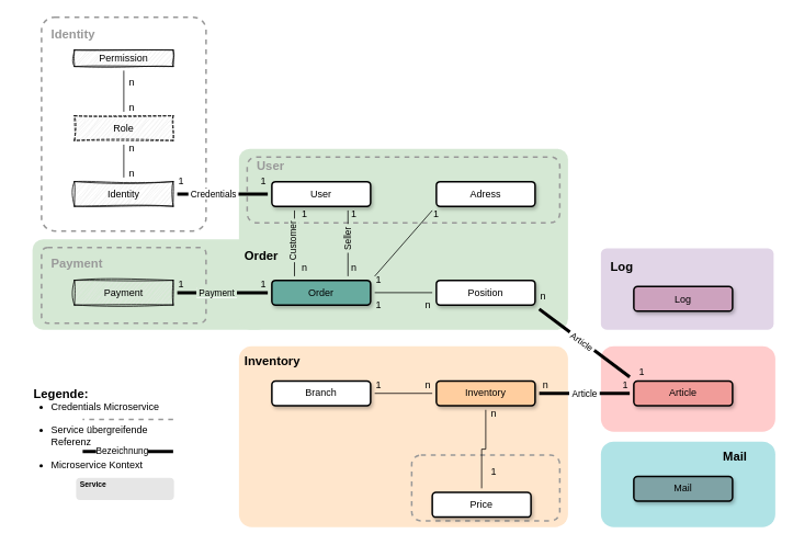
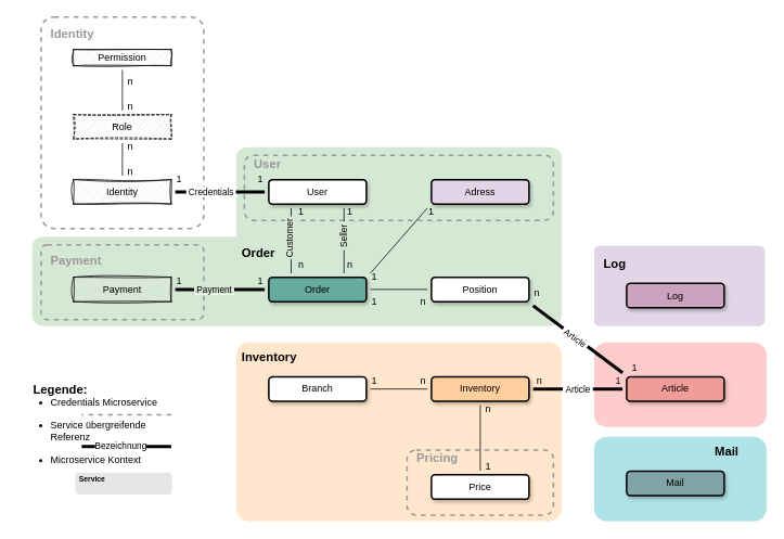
  <mxCell id="0" />
  <mxCell id="1" parent="0" />
  <mxCell id="2" value="" style="rounded=1;whiteSpace=wrap;html=1;fillColor=#d5e8d4;strokeColor=none;glass=0;arcSize=12;shadow=0;" parent="1" vertex="1"><mxGeometry x="39" y="290" width="287" height="110" as="geometry" /></mxCell>
  <mxCell id="3" value="" style="rounded=1;whiteSpace=wrap;html=1;fillColor=#ffcccc;strokeColor=none;arcSize=15;" parent="1" vertex="1"><mxGeometry x="730" y="420" width="212" height="104" as="geometry" /></mxCell>
  <mxCell id="4" value="" style="rounded=1;whiteSpace=wrap;html=1;fillColor=#E1D5E7;strokeColor=none;glass=0;arcSize=7;shadow=0;" parent="1" vertex="1"><mxGeometry x="730" y="301" width="210" height="99" as="geometry" /></mxCell>
  <mxCell id="5" value="" style="rounded=1;whiteSpace=wrap;html=1;fillColor=#FFE6CC;strokeColor=none;glass=0;arcSize=7;shadow=0;" parent="1" vertex="1"><mxGeometry x="290" y="420" width="400" height="220" as="geometry" /></mxCell>
  <mxCell id="6" value="" style="rounded=1;whiteSpace=wrap;html=1;fillColor=#d5e8d4;strokeColor=none;glass=0;arcSize=6;shadow=0;" parent="1" vertex="1"><mxGeometry x="290" y="180" width="400" height="220" as="geometry" /></mxCell>
  <mxCell id="7" value="" style="rounded=1;whiteSpace=wrap;html=1;fillColor=none;strokeColor=#999999;fontColor=#333333;strokeWidth=2;dashed=1;arcSize=14;" parent="1" vertex="1"><mxGeometry x="300" y="190" width="380" height="80" as="geometry" /></mxCell>
  <mxCell id="8" value="" style="rounded=1;whiteSpace=wrap;html=1;fillColor=none;strokeColor=#999999;fontColor=#333333;strokeWidth=2;dashed=1;arcSize=8;" parent="1" vertex="1"><mxGeometry x="50" y="20" width="200" height="260" as="geometry" /></mxCell>
  <mxCell id="9" style="edgeStyle=orthogonalEdgeStyle;rounded=0;orthogonalLoop=1;jettySize=auto;html=1;entryX=1;entryY=0.5;entryDx=0;entryDy=0;strokeWidth=4;endArrow=none;endFill=0;" parent="1" source="11" target="24" edge="1"><mxGeometry relative="1" as="geometry" /></mxCell>
  <mxCell id="10" value="&amp;nbsp;Credentials&amp;nbsp;" style="edgeLabel;html=1;align=center;verticalAlign=middle;resizable=0;points=[];" parent="9" vertex="1" connectable="0"><mxGeometry x="0.01" y="1" relative="1" as="geometry"><mxPoint x="-11" y="-2" as="offset" /></mxGeometry></mxCell>
  <mxCell id="11" value="User" style="rounded=1;whiteSpace=wrap;html=1;strokeWidth=2;perimeterSpacing=5;fillColor=#FFFFFF;shadow=1;" parent="1" vertex="1"><mxGeometry x="330" y="220" width="120" height="30" as="geometry" /></mxCell>
  <mxCell id="12" value="Order" style="text;html=1;align=left;verticalAlign=middle;whiteSpace=wrap;rounded=0;fontStyle=1;fontSize=15;" parent="1" vertex="1"><mxGeometry x="295" y="300" width="60" height="20" as="geometry" /></mxCell>
  <mxCell id="13" style="edgeStyle=orthogonalEdgeStyle;rounded=0;orthogonalLoop=1;jettySize=auto;html=1;exitX=0.25;exitY=0;exitDx=0;exitDy=0;entryX=0.25;entryY=1;entryDx=0;entryDy=0;endArrow=none;endFill=0;" parent="1" source="17" target="11" edge="1"><mxGeometry relative="1" as="geometry" /></mxCell>
  <mxCell id="14" value="&amp;nbsp;Customer&amp;nbsp;" style="edgeLabel;html=1;align=center;verticalAlign=middle;resizable=0;points=[];labelBackgroundColor=#D5E8D4;rotation=-90;" parent="13" vertex="1" connectable="0"><mxGeometry x="0.336" y="1" relative="1" as="geometry"><mxPoint x="-1" y="11" as="offset" /></mxGeometry></mxCell>
  <mxCell id="15" style="rounded=0;orthogonalLoop=1;jettySize=auto;html=1;exitX=1;exitY=0;exitDx=0;exitDy=0;entryX=0;entryY=1;entryDx=0;entryDy=0;endArrow=none;endFill=0;" parent="1" source="17" target="35" edge="1"><mxGeometry relative="1" as="geometry" /></mxCell>
  <mxCell id="16" style="edgeStyle=orthogonalEdgeStyle;rounded=0;orthogonalLoop=1;jettySize=auto;html=1;entryX=0;entryY=0.5;entryDx=0;entryDy=0;endArrow=none;endFill=0;" parent="1" source="17" target="19" edge="1"><mxGeometry relative="1" as="geometry" /></mxCell>
  <mxCell id="17" value="Order" style="rounded=1;whiteSpace=wrap;html=1;strokeWidth=2;perimeterSpacing=5;fillColor=#67AB9F;shadow=1;" parent="1" vertex="1"><mxGeometry x="330" y="340" width="120" height="30" as="geometry" /></mxCell>
  <mxCell id="18" value="Log" style="rounded=1;whiteSpace=wrap;html=1;strokeWidth=2;perimeterSpacing=5;fillColor=#CDA2BE;shadow=1;" parent="1" vertex="1"><mxGeometry x="770" y="347.5" width="120" height="30" as="geometry" /></mxCell>
  <mxCell id="19" value="Position" style="rounded=1;whiteSpace=wrap;html=1;strokeWidth=2;perimeterSpacing=5;shadow=1;" parent="1" vertex="1"><mxGeometry x="530" y="340" width="120" height="30" as="geometry" /></mxCell>
  <mxCell id="20" value="Inventory" style="rounded=1;whiteSpace=wrap;html=1;strokeWidth=2;perimeterSpacing=5;shadow=1;fillColor=#FFCE9F;" parent="1" vertex="1"><mxGeometry x="530" y="462.46" width="120" height="30" as="geometry" /></mxCell>
  <mxCell id="21" value="Article" style="rounded=1;whiteSpace=wrap;html=1;strokeWidth=2;perimeterSpacing=5;fillColor=#F19C99;shadow=1;" parent="1" vertex="1"><mxGeometry x="770" y="462.46" width="120" height="30" as="geometry" /></mxCell>
  <mxCell id="22" style="edgeStyle=orthogonalEdgeStyle;rounded=0;orthogonalLoop=1;jettySize=auto;html=1;entryX=0;entryY=0.5;entryDx=0;entryDy=0;endArrow=none;endFill=0;" parent="1" source="23" target="20" edge="1"><mxGeometry relative="1" as="geometry" /></mxCell>
  <mxCell id="23" value="Branch" style="rounded=1;whiteSpace=wrap;html=1;strokeWidth=2;perimeterSpacing=5;shadow=1;" parent="1" vertex="1"><mxGeometry x="330" y="462.46" width="120" height="30" as="geometry" /></mxCell>
  <mxCell id="24" value="Identity" style="rounded=0;whiteSpace=wrap;html=1;sketch=1;curveFitting=1;jiggle=2;fillColor=#E6E6E6;perimeterSpacing=5;" parent="1" vertex="1"><mxGeometry x="90" y="220" width="120" height="30" as="geometry" /></mxCell>
  <mxCell id="25" value="Role" style="rounded=0;whiteSpace=wrap;html=1;sketch=1;curveFitting=1;jiggle=2;fillColor=#E6E6E6;perimeterSpacing=5;dashed=1;" parent="1" vertex="1"><mxGeometry x="90" y="140" width="120" height="30" as="geometry" /></mxCell>
  <mxCell id="26" style="edgeStyle=orthogonalEdgeStyle;rounded=0;orthogonalLoop=1;jettySize=auto;html=1;endArrow=none;endFill=0;" parent="1" source="27" target="25" edge="1"><mxGeometry relative="1" as="geometry" /></mxCell>
  <mxCell id="27" value="Permission" style="rounded=0;whiteSpace=wrap;html=1;sketch=1;curveFitting=1;jiggle=2;fillColor=#E6E6E6;perimeterSpacing=5;" parent="1" vertex="1"><mxGeometry x="90" y="60" width="120" height="20" as="geometry" /></mxCell>
  <mxCell id="28" value="n" style="text;html=1;align=center;verticalAlign=middle;whiteSpace=wrap;rounded=0;" parent="1" vertex="1"><mxGeometry x="150" y="200" width="20" height="20" as="geometry" /></mxCell>
  <mxCell id="29" value="n" style="text;html=1;align=center;verticalAlign=middle;whiteSpace=wrap;rounded=0;" parent="1" vertex="1"><mxGeometry x="150" y="120" width="20" height="20" as="geometry" /></mxCell>
  <mxCell id="30" value="n" style="text;html=1;align=center;verticalAlign=middle;whiteSpace=wrap;rounded=0;" parent="1" vertex="1"><mxGeometry x="150" y="170" width="20" height="20" as="geometry" /></mxCell>
  <mxCell id="31" style="edgeStyle=orthogonalEdgeStyle;rounded=0;orthogonalLoop=1;jettySize=auto;html=1;endArrow=none;endFill=0;exitX=0.5;exitY=1;exitDx=0;exitDy=0;entryX=0.5;entryY=0;entryDx=0;entryDy=0;" parent="1" source="25" target="24" edge="1"><mxGeometry relative="1" as="geometry"><mxPoint x="149.48" y="180" as="sourcePoint" /><mxPoint x="149.48" y="220" as="targetPoint" /></mxGeometry></mxCell>
  <mxCell id="32" value="n" style="text;html=1;align=center;verticalAlign=middle;whiteSpace=wrap;rounded=0;" parent="1" vertex="1"><mxGeometry x="150" y="90" width="20" height="20" as="geometry" /></mxCell>
  <mxCell id="33" value="Identity" style="text;html=1;align=left;verticalAlign=middle;whiteSpace=wrap;rounded=0;fontStyle=1;fontSize=15;fontColor=#999999;" parent="1" vertex="1"><mxGeometry x="60" y="30" width="60" height="20" as="geometry" /></mxCell>
  <mxCell id="34" value="&lt;font color=&quot;#999999&quot;&gt;User&lt;/font&gt;" style="text;html=1;align=left;verticalAlign=middle;whiteSpace=wrap;rounded=0;fontStyle=1;fontSize=15;strokeColor=none;" parent="1" vertex="1"><mxGeometry x="310" y="190" width="60" height="20" as="geometry" /></mxCell>
- <mxCell id="35" value="Adress" style="rounded=1;whiteSpace=wrap;html=1;strokeWidth=2;perimeterSpacing=5;shadow=1;" parent="1" vertex="1"><mxGeometry x="530" y="220" width="120" height="30" as="geometry" /></mxCell>
+ <mxCell id="35" value="Adress" style="rounded=1;whiteSpace=wrap;html=1;strokeWidth=2;perimeterSpacing=5;shadow=1;fillColor=#e1d5e7;" parent="1" vertex="1"><mxGeometry x="530" y="220" width="120" height="30" as="geometry" /></mxCell>
  <mxCell id="36" value="1" style="text;html=1;align=center;verticalAlign=middle;whiteSpace=wrap;rounded=0;" parent="1" vertex="1"><mxGeometry x="210" y="210" width="20" height="20" as="geometry" /></mxCell>
  <mxCell id="37" value="1" style="text;html=1;align=center;verticalAlign=middle;whiteSpace=wrap;rounded=0;" parent="1" vertex="1"><mxGeometry x="310" y="210" width="20" height="20" as="geometry" /></mxCell>
  <mxCell id="38" style="edgeStyle=orthogonalEdgeStyle;rounded=0;orthogonalLoop=1;jettySize=auto;html=1;exitX=0.75;exitY=0;exitDx=0;exitDy=0;entryX=0.75;entryY=1;entryDx=0;entryDy=0;endArrow=none;endFill=0;" parent="1" source="17" target="11" edge="1"><mxGeometry relative="1" as="geometry"><mxPoint x="420" y="330" as="sourcePoint" /><mxPoint x="420" y="250" as="targetPoint" /></mxGeometry></mxCell>
  <mxCell id="39" value="1" style="text;html=1;align=center;verticalAlign=middle;whiteSpace=wrap;rounded=0;" parent="1" vertex="1"><mxGeometry x="360" y="250" width="20" height="20" as="geometry" /></mxCell>
  <mxCell id="40" value="1" style="text;html=1;align=center;verticalAlign=middle;whiteSpace=wrap;rounded=0;" parent="1" vertex="1"><mxGeometry x="420" y="250" width="20" height="20" as="geometry" /></mxCell>
  <mxCell id="41" value="n" style="text;html=1;align=center;verticalAlign=middle;whiteSpace=wrap;rounded=0;" parent="1" vertex="1"><mxGeometry x="360" y="315" width="20" height="20" as="geometry" /></mxCell>
  <mxCell id="42" value="n" style="text;html=1;align=center;verticalAlign=middle;whiteSpace=wrap;rounded=0;" parent="1" vertex="1"><mxGeometry x="420" y="315" width="20" height="20" as="geometry" /></mxCell>
  <mxCell id="43" value="&amp;nbsp;Seller&amp;nbsp;" style="edgeLabel;html=1;align=center;verticalAlign=middle;resizable=0;points=[];labelBackgroundColor=#D5E8D4;rotation=-90;" parent="1" vertex="1" connectable="0"><mxGeometry x="420" y="290" as="geometry"><mxPoint x="-1" y="1" as="offset" /></mxGeometry></mxCell>
  <mxCell id="44" value="1" style="text;html=1;align=center;verticalAlign=middle;whiteSpace=wrap;rounded=0;" parent="1" vertex="1"><mxGeometry x="520" y="250" width="20" height="20" as="geometry" /></mxCell>
  <mxCell id="45" value="1" style="text;html=1;align=center;verticalAlign=middle;whiteSpace=wrap;rounded=0;" parent="1" vertex="1"><mxGeometry x="450" y="330" width="20" height="20" as="geometry" /></mxCell>
  <mxCell id="46" value="1" style="text;html=1;align=center;verticalAlign=middle;whiteSpace=wrap;rounded=0;" parent="1" vertex="1"><mxGeometry x="450" y="360" width="20" height="20" as="geometry" /></mxCell>
  <mxCell id="47" value="n" style="text;html=1;align=center;verticalAlign=middle;whiteSpace=wrap;rounded=0;" parent="1" vertex="1"><mxGeometry x="510" y="360" width="20" height="20" as="geometry" /></mxCell>
  <mxCell id="48" value="Inventory" style="text;html=1;align=left;verticalAlign=middle;whiteSpace=wrap;rounded=0;fontStyle=1;fontSize=15;" parent="1" vertex="1"><mxGeometry x="295" y="427.46" width="60" height="20" as="geometry" /></mxCell>
  <mxCell id="49" style="rounded=0;orthogonalLoop=1;jettySize=auto;html=1;entryX=1;entryY=1;entryDx=0;entryDy=0;strokeWidth=4;endArrow=none;endFill=0;exitX=0;exitY=0;exitDx=0;exitDy=0;" parent="1" source="21" target="19" edge="1"><mxGeometry relative="1" as="geometry"><mxPoint x="335" y="245" as="sourcePoint" /><mxPoint x="225" y="245" as="targetPoint" /></mxGeometry></mxCell>
  <mxCell id="50" value="&amp;nbsp;Article&amp;nbsp;" style="edgeLabel;html=1;align=center;verticalAlign=middle;resizable=0;points=[];rotation=36;" parent="49" vertex="1" connectable="0"><mxGeometry x="0.116" y="2" relative="1" as="geometry"><mxPoint x="5" y="1" as="offset" /></mxGeometry></mxCell>
  <mxCell id="51" value="1" style="text;html=1;align=center;verticalAlign=middle;whiteSpace=wrap;rounded=0;" parent="1" vertex="1"><mxGeometry x="770" y="442.46" width="20" height="20" as="geometry" /></mxCell>
  <mxCell id="52" value="n" style="text;html=1;align=center;verticalAlign=middle;whiteSpace=wrap;rounded=0;" parent="1" vertex="1"><mxGeometry x="650" y="350" width="20" height="20" as="geometry" /></mxCell>
  <mxCell id="53" value="Log" style="text;html=1;align=left;verticalAlign=middle;whiteSpace=wrap;rounded=0;fontStyle=1;fontSize=15;" parent="1" vertex="1"><mxGeometry x="740" y="312.5" width="60" height="20" as="geometry" /></mxCell>
  <mxCell id="54" style="rounded=0;orthogonalLoop=1;jettySize=auto;html=1;entryX=1;entryY=0.5;entryDx=0;entryDy=0;strokeWidth=4;endArrow=none;endFill=0;exitX=0;exitY=0.5;exitDx=0;exitDy=0;" parent="1" source="21" target="20" edge="1"><mxGeometry relative="1" as="geometry"><mxPoint x="775" y="467.46" as="sourcePoint" /><mxPoint x="665" y="347.46" as="targetPoint" /></mxGeometry></mxCell>
  <mxCell id="55" value="&amp;nbsp;Article&amp;nbsp;" style="edgeLabel;html=1;align=center;verticalAlign=middle;resizable=0;points=[];" parent="54" vertex="1" connectable="0"><mxGeometry x="0.026" relative="1" as="geometry"><mxPoint as="offset" /></mxGeometry></mxCell>
  <mxCell id="56" value="1" style="text;html=1;align=center;verticalAlign=middle;whiteSpace=wrap;rounded=0;" parent="1" vertex="1"><mxGeometry x="750" y="458.46" width="20" height="20" as="geometry" /></mxCell>
  <mxCell id="57" value="n" style="text;html=1;align=center;verticalAlign=middle;whiteSpace=wrap;rounded=0;" parent="1" vertex="1"><mxGeometry x="653" y="458.46" width="20" height="20" as="geometry" /></mxCell>
  <mxCell id="58" value="1" style="text;html=1;align=center;verticalAlign=middle;whiteSpace=wrap;rounded=0;" parent="1" vertex="1"><mxGeometry x="450" y="458.46" width="20" height="20" as="geometry" /></mxCell>
  <mxCell id="59" value="n" style="text;html=1;align=center;verticalAlign=middle;whiteSpace=wrap;rounded=0;" parent="1" vertex="1"><mxGeometry x="510" y="458.46" width="20" height="20" as="geometry" /></mxCell>
  <mxCell id="60" value="" style="rounded=1;whiteSpace=wrap;html=1;fillColor=none;strokeColor=#999999;fontColor=#333333;strokeWidth=2;dashed=1;arcSize=14;" parent="1" vertex="1"><mxGeometry x="500" y="552.46" width="180" height="80" as="geometry" /></mxCell>
- <mxCell id="62" value="Price" style="rounded=1;whiteSpace=wrap;html=1;strokeWidth=2;perimeterSpacing=5;shadow=1;" parent="1" vertex="1"><mxGeometry x="525" y="597.96" width="120" height="30" as="geometry" /></mxCell>
+ <mxCell id="61" value="&lt;font color=&quot;#999999&quot;&gt;Pricing&lt;/font&gt;" style="text;html=1;align=left;verticalAlign=middle;whiteSpace=wrap;rounded=0;fontStyle=1;fontSize=15;" parent="1" vertex="1"><mxGeometry x="510" y="552.46" width="60" height="20" as="geometry" /></mxCell>
+ <mxCell id="62" value="Price" style="rounded=1;whiteSpace=wrap;html=1;strokeWidth=2;perimeterSpacing=5;shadow=1;" parent="1" vertex="1"><mxGeometry x="530" y="582.96" width="120" height="30" as="geometry" /></mxCell>
  <mxCell id="63" style="edgeStyle=orthogonalEdgeStyle;rounded=0;orthogonalLoop=1;jettySize=auto;html=1;entryX=0.5;entryY=0;entryDx=0;entryDy=0;endArrow=none;endFill=0;exitX=0.5;exitY=1;exitDx=0;exitDy=0;" parent="1" source="20" target="62" edge="1"><mxGeometry relative="1" as="geometry"><mxPoint x="465" y="327.46" as="sourcePoint" /><mxPoint x="535" y="327.46" as="targetPoint" /></mxGeometry></mxCell>
  <mxCell id="64" value="1" style="text;html=1;align=center;verticalAlign=middle;whiteSpace=wrap;rounded=0;" parent="1" vertex="1"><mxGeometry x="590" y="562.96" width="20" height="20" as="geometry" /></mxCell>
  <mxCell id="65" value="n" style="text;html=1;align=center;verticalAlign=middle;whiteSpace=wrap;rounded=0;" parent="1" vertex="1"><mxGeometry x="590" y="492.46" width="20" height="20" as="geometry" /></mxCell>
  <mxCell id="66" value="" style="rounded=1;whiteSpace=wrap;html=1;fillColor=none;strokeColor=#999999;fontColor=#333333;strokeWidth=2;dashed=1;arcSize=8;" parent="1" vertex="1"><mxGeometry x="50" y="300" width="200" height="92" as="geometry" /></mxCell>
  <mxCell id="67" value="Payment" style="rounded=0;whiteSpace=wrap;html=1;sketch=1;curveFitting=1;jiggle=2;fillColor=#E6E6E6;perimeterSpacing=5;" parent="1" vertex="1"><mxGeometry x="90" y="340" width="120" height="30" as="geometry" /></mxCell>
  <mxCell id="68" value="Payment" style="text;html=1;align=left;verticalAlign=middle;whiteSpace=wrap;rounded=0;fontStyle=1;fontSize=15;fontColor=#999999;" parent="1" vertex="1"><mxGeometry x="60" y="309" width="60" height="20" as="geometry" /></mxCell>
  <mxCell id="69" style="edgeStyle=orthogonalEdgeStyle;rounded=0;orthogonalLoop=1;jettySize=auto;html=1;entryX=1;entryY=0.5;entryDx=0;entryDy=0;strokeWidth=4;endArrow=none;endFill=0;exitX=0;exitY=0.5;exitDx=0;exitDy=0;" parent="1" source="17" target="67" edge="1"><mxGeometry relative="1" as="geometry"><mxPoint x="320" y="354.71" as="sourcePoint" /><mxPoint x="210" y="354.71" as="targetPoint" /></mxGeometry></mxCell>
  <mxCell id="70" value="&lt;span style=&quot;background-color: rgb(213, 232, 212);&quot;&gt;&amp;nbsp;Payment&amp;nbsp;&lt;/span&gt;" style="edgeLabel;html=1;align=center;verticalAlign=middle;resizable=0;points=[];" parent="69" vertex="1" connectable="0"><mxGeometry x="0.01" y="1" relative="1" as="geometry"><mxPoint x="-7" y="-2" as="offset" /></mxGeometry></mxCell>
  <mxCell id="71" value="1" style="text;html=1;align=center;verticalAlign=middle;whiteSpace=wrap;rounded=0;" parent="1" vertex="1"><mxGeometry x="310" y="335" width="20" height="20" as="geometry" /></mxCell>
  <mxCell id="72" value="1" style="text;html=1;align=center;verticalAlign=middle;whiteSpace=wrap;rounded=0;" parent="1" vertex="1"><mxGeometry x="210" y="335" width="20" height="20" as="geometry" /></mxCell>
  <mxCell id="73" value="Legende:" style="text;html=1;align=center;verticalAlign=middle;whiteSpace=wrap;rounded=0;fontStyle=1;fontSize=15;" parent="1" vertex="1"><mxGeometry x="44" y="462.46" width="60" height="30" as="geometry" /></mxCell>
  <mxCell id="74" value="&lt;ul&gt;&lt;li&gt;Credentials Microservice&lt;br&gt;&lt;br&gt;&lt;/li&gt;&lt;li&gt;Service übergreifende Referenz&lt;br&gt;&lt;br&gt;&lt;/li&gt;&lt;li&gt;Microservice Kontext&lt;/li&gt;&lt;/ul&gt;" style="text;strokeColor=none;fillColor=none;html=1;whiteSpace=wrap;verticalAlign=middle;overflow=hidden;" parent="1" vertex="1"><mxGeometry x="20" y="472.46" width="200" height="113.54" as="geometry" /></mxCell>
  <mxCell id="75" style="edgeStyle=orthogonalEdgeStyle;rounded=0;orthogonalLoop=1;jettySize=auto;html=1;entryX=1;entryY=0.5;entryDx=0;entryDy=0;strokeWidth=4;endArrow=none;endFill=0;exitX=0;exitY=0.5;exitDx=0;exitDy=0;" parent="1" edge="1"><mxGeometry relative="1" as="geometry"><mxPoint x="210" y="548" as="sourcePoint" /><mxPoint x="100" y="548" as="targetPoint" /></mxGeometry></mxCell>
  <mxCell id="76" value="Bezeichnung" style="edgeLabel;html=1;align=center;verticalAlign=middle;resizable=0;points=[];" parent="75" vertex="1" connectable="0"><mxGeometry x="0.01" y="1" relative="1" as="geometry"><mxPoint x="-7" y="-2" as="offset" /></mxGeometry></mxCell>
  <mxCell id="77" style="edgeStyle=orthogonalEdgeStyle;rounded=0;orthogonalLoop=1;jettySize=auto;html=1;entryX=1;entryY=0.5;entryDx=0;entryDy=0;strokeWidth=2;endArrow=none;endFill=0;exitX=0;exitY=0.5;exitDx=0;exitDy=0;strokeColor=#999999;dashed=1;" parent="1" edge="1"><mxGeometry relative="1" as="geometry"><mxPoint x="210" y="509" as="sourcePoint" /><mxPoint x="100" y="509" as="targetPoint" /></mxGeometry></mxCell>
  <mxCell id="78" value="" style="rounded=1;whiteSpace=wrap;html=1;fillColor=#E6E6E6;strokeColor=none;glass=0;arcSize=18;shadow=0;" parent="1" vertex="1"><mxGeometry x="92" y="580" width="119" height="27" as="geometry" /></mxCell>
  <mxCell id="79" value="Service" style="text;html=1;align=left;verticalAlign=middle;whiteSpace=wrap;rounded=0;fontStyle=1;fontSize=9;" parent="1" vertex="1"><mxGeometry x="95" y="578" width="60" height="20" as="geometry" /></mxCell>
  <mxCell id="80" value="" style="rounded=1;whiteSpace=wrap;html=1;fillColor=#B0E3E6;strokeColor=none;arcSize=15;" parent="1" vertex="1"><mxGeometry x="730" y="536" width="212" height="104" as="geometry" /></mxCell>
  <mxCell id="81" value="Mail" style="rounded=1;whiteSpace=wrap;html=1;strokeWidth=2;perimeterSpacing=5;fillColor=#7FA3A6;shadow=1;" parent="1" vertex="1"><mxGeometry x="770" y="578.46" width="120" height="30" as="geometry" /></mxCell>
  <mxCell id="82" value="Mail" style="text;html=1;align=right;verticalAlign=middle;whiteSpace=wrap;rounded=0;fontStyle=1;fontSize=15;" parent="1" vertex="1"><mxGeometry x="850" y="543.46" width="60" height="20" as="geometry" /></mxCell>
